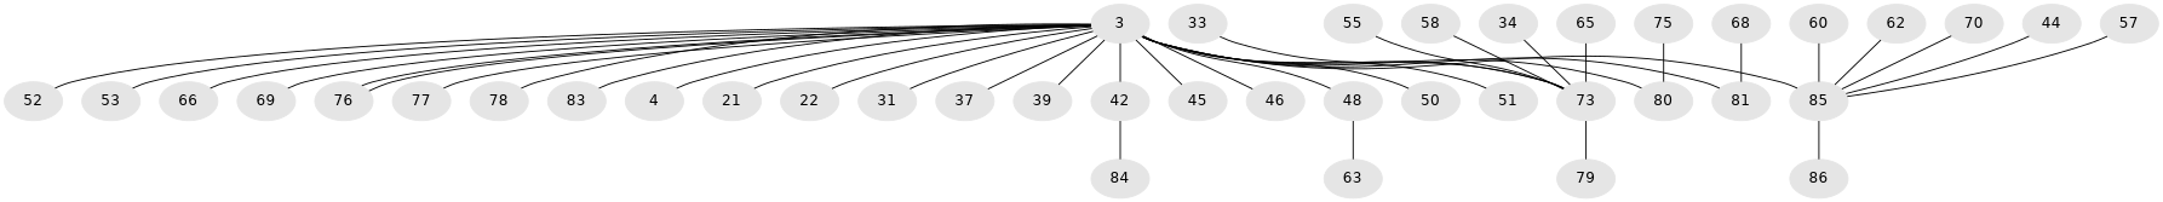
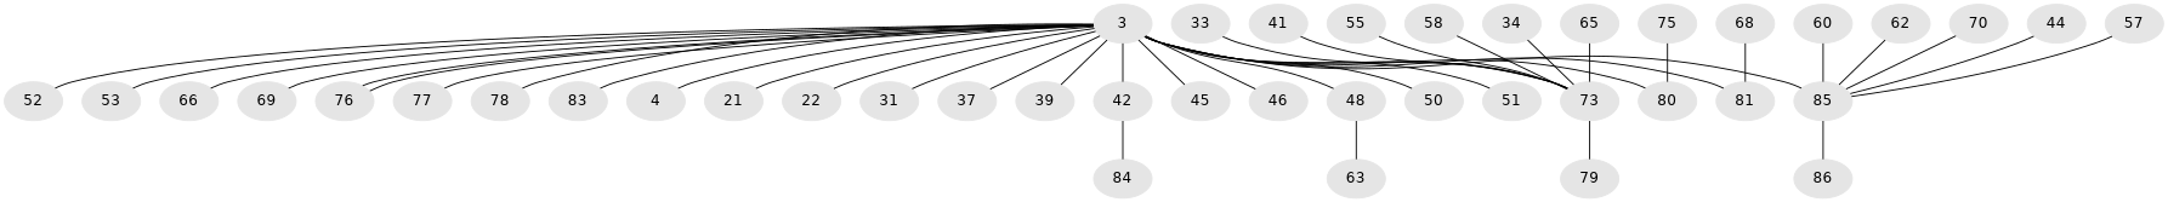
  graph {
    fontname="DejaVu Sans"
    node [color=gray90 fontname="DejaVu Sans" style=filled]
    edge [fontname="DejaVu Sans"]
    3 [super="+1+2"]
    4
    21
    22
    31
    37
    39
    42 [super="+14+24"]
    45
    46
    48 [super="+11"]
    50 [super="+15"]
    51
    52
    53
    66
    69
    73 [super="+32+23+26"]
    76
    77
    78
    80 [super="+10+40+59"]
    81 [super="+7+13+61+67"]
    83 [super="+72+74"]
    85 [super="+29+82+36+56+49"]
    84
    63 [super="+54"]
    79 [super="+43"]
    86
    33
+   41
    44 [super="+38"]
    55
    57
    58 [super="+47"]
    60
    62
    n38 [label=34]
    65
    68
    70
    75
    3 -- 4
    3 -- 21
    3 -- 22
    3 -- 31
    3 -- 37
    3 -- 39
    3 -- 42 [weight=5]
    3 -- 45
    3 -- 46 [weight=2]
    3 -- 48 [weight=2]
    3 -- 50
    3 -- 51
    3 -- 52
    3 -- 53
    3 -- 66
    3 -- 69
    3 -- 73 [weight=4]
    3 -- 76
    3 -- 76
    3 -- 77
    3 -- 78
    3 -- 80 [weight=2]
    3 -- 81 [weight=2]
    3 -- 83 [weight=2]
    3 -- 85 [weight=5]
    42 -- 84
    48 -- 63
    73 -- 79
    85 -- 86
    33 -- 73
+   41 -- 73
    44 -- 85
    55 -- 73
    57 -- 85
    58 -- 73
    60 -- 85
    62 -- 85
    n38 -- 73
    65 -- 73
    68 -- 81
    70 -- 85
    75 -- 80
  }
